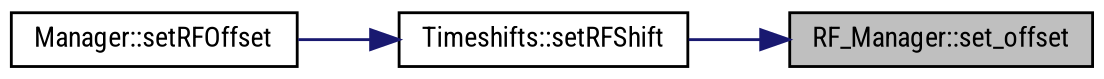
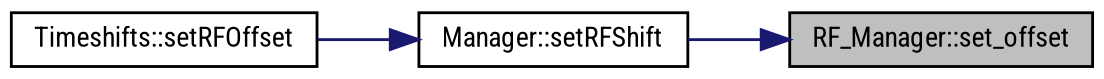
  digraph {
    fontname="Roboto Condensed"
    rankdir=RL
    node [color=black fillcolor=white fontname="Roboto Condensed" fontsize=10 shape=record style=filled]
    edge [color=midnightblue dir=back fontname="Roboto Condensed" fontsize=10 labelfontname=Helvetica labelfontsize=10 style=solid]
    n1 [fillcolor=grey75 fontcolor=black height=0.2 label="RF_Manager::set_offset" width=0.4]
-   n2 [height=0.2 label="Timeshifts::setRFShift" width=0.4]
-   n3 [height=0.2 label="Manager::setRFOffset" width=0.4]
+   n2 [height=0.2 label="Manager::setRFShift" width=0.4]
+   n3 [height=0.2 label="Timeshifts::setRFOffset" width=0.4]
    n1 -> n2
    n2 -> n3
  }
